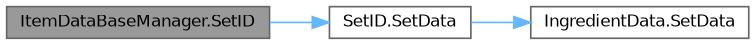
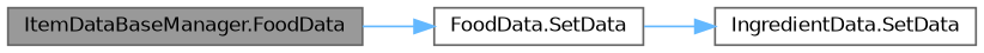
  digraph {
    rankdir=LR
    node [color=grey40 fillcolor=white fontname=Helvetica fontsize=10 shape=box style=filled]
    edge [color=steelblue1 fontname=Helvetica fontsize=10 labelfontname=Helvetica labelfontsize=10 style=solid]
-   n1 [color=gray40 fillcolor=grey60 fontcolor=black height=0.2 label="ItemDataBaseManager.SetID" width=0.4]
-   n2 [height=0.2 label="SetID.SetData" width=0.4]
+   n1 [color=gray40 fillcolor=grey60 fontcolor=black height=0.2 label="ItemDataBaseManager.FoodData" width=0.4]
+   n2 [height=0.2 label="FoodData.SetData" width=0.4]
    n3 [height=0.2 label="IngredientData.SetData" width=0.4]
    n1 -> n2
    n2 -> n3
  }
